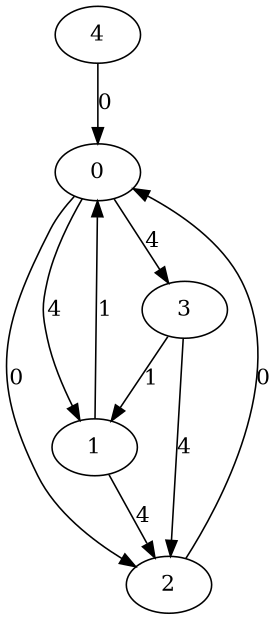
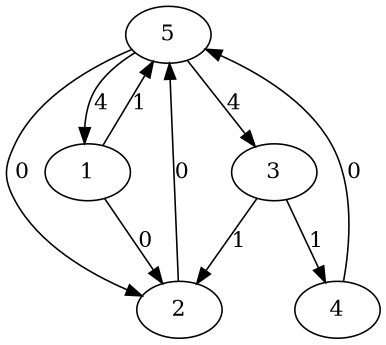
  digraph {
    fontname="DejaVu Serif"
    node [fontname="DejaVu Serif"]
    edge [fontname="DejaVu Serif"]
-   0
+   0 [label=5]
    1
    2
    3
    4
    0 -> 1 [label=4]
    0 -> 2 [label=0]
    0 -> 3 [label=4]
    1 -> 0 [label=1]
-   1 -> 2 [label=4]
+   1 -> 2 [label=0]
    2 -> 0 [label=0]
-   3 -> 1 [label=1]
-   3 -> 2 [label=4]
+   3 -> 4 [label=1]
+   3 -> 2 [label=1]
    4 -> 0 [label=0]
  }
